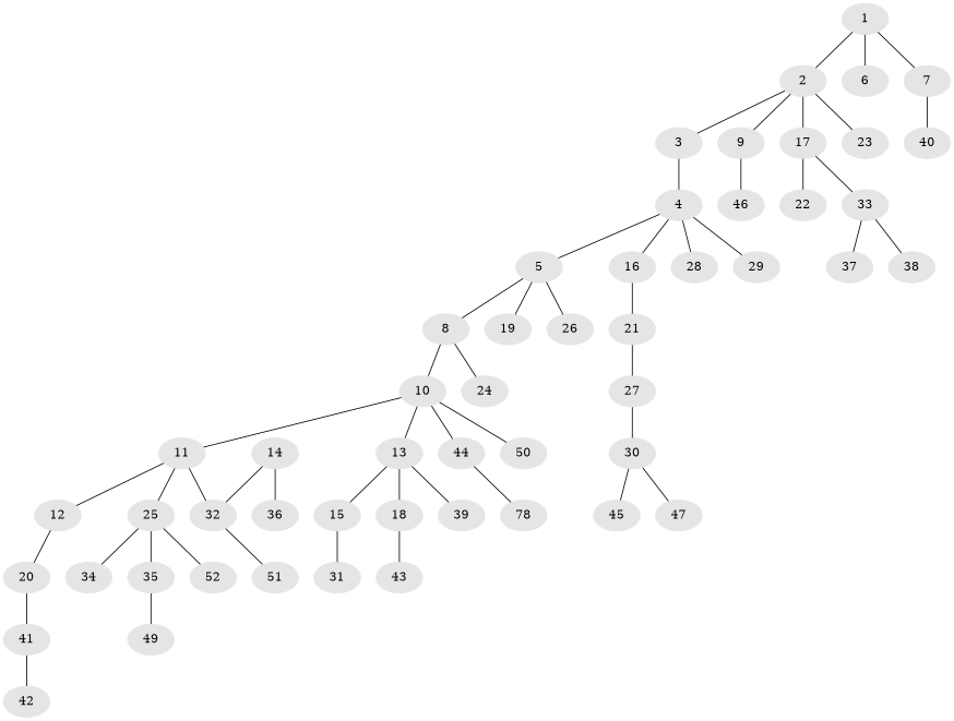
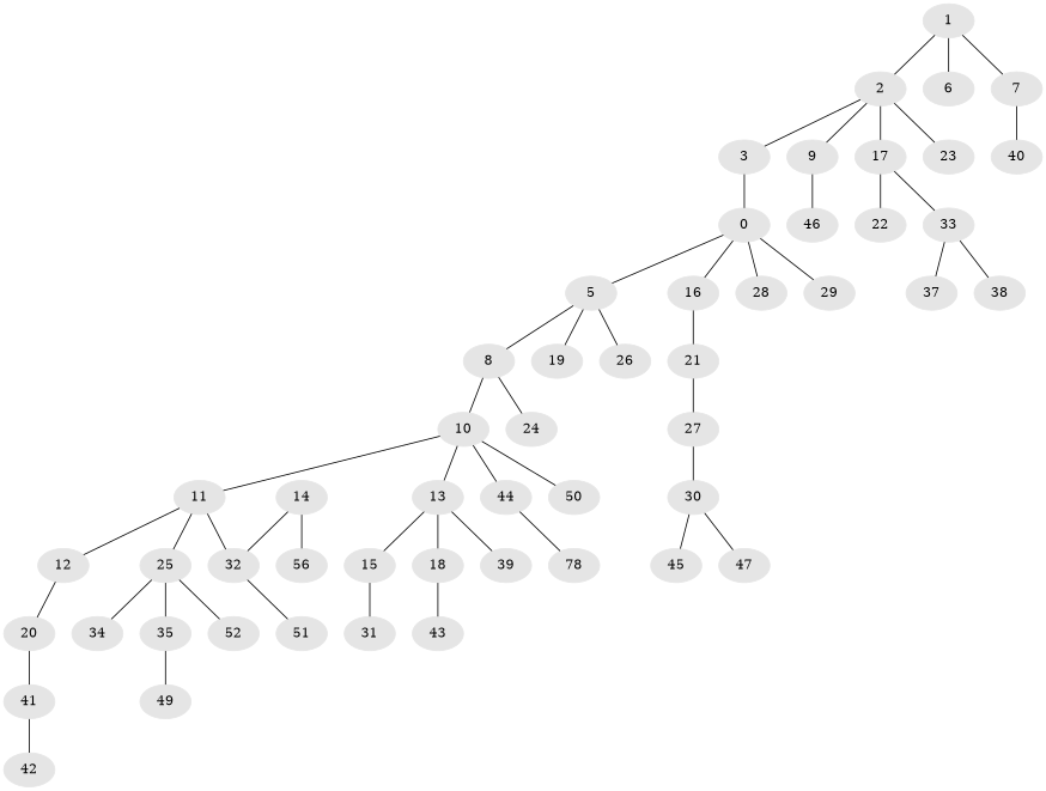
  graph {
    node [color=gray90 style=filled]
    edge [weight=1.0]
    1
    2
    6
    7
    3
    9
    17
    23
    40
-   4
+   4 [label=0]
    46
    22
    33
    5
    16
    28
    29
    8
    19
    26
    21
    10
    24
    11
    13
    44
    50
    12
    25
    32
    15
    18
    39
    n34 [label=78]
    20
    14
-   36
+   36 [label=56]
    34
    35
    52
    41
    31
    43
    51
    27
    37
    38
    42
    30
    49
    45
    47
    1 -- 2
    1 -- 6 [weight=2.0]
    1 -- 7
    2 -- 3
    2 -- 9
    2 -- 17
    2 -- 23 [weight=2.0]
    7 -- 40
    3 -- 4 [weight=3.0]
    9 -- 46 [weight=2.0]
    17 -- 22 [weight=4.0]
    17 -- 33
    4 -- 5
    4 -- 16
    4 -- 28
    4 -- 29
    33 -- 37
    33 -- 38
    5 -- 8
    5 -- 19
    5 -- 26
    16 -- 21 [weight=2.0]
    8 -- 10
    8 -- 24
    21 -- 27
    10 -- 11
    10 -- 13
    10 -- 44
    10 -- 50
    11 -- 12
    11 -- 25
    11 -- 32
    13 -- 15
    13 -- 18 [weight=3.0]
    13 -- 39
    44 -- n34
    12 -- 20
    25 -- 34
    25 -- 35
    25 -- 52
    32 -- 51
    15 -- 31 [weight=2.0]
    18 -- 43
    20 -- 41
    14 -- 32
    14 -- 36 [weight=2.0]
    35 -- 49
    41 -- 42 [weight=2.0]
    27 -- 30
    30 -- 45
    30 -- 47
  }
